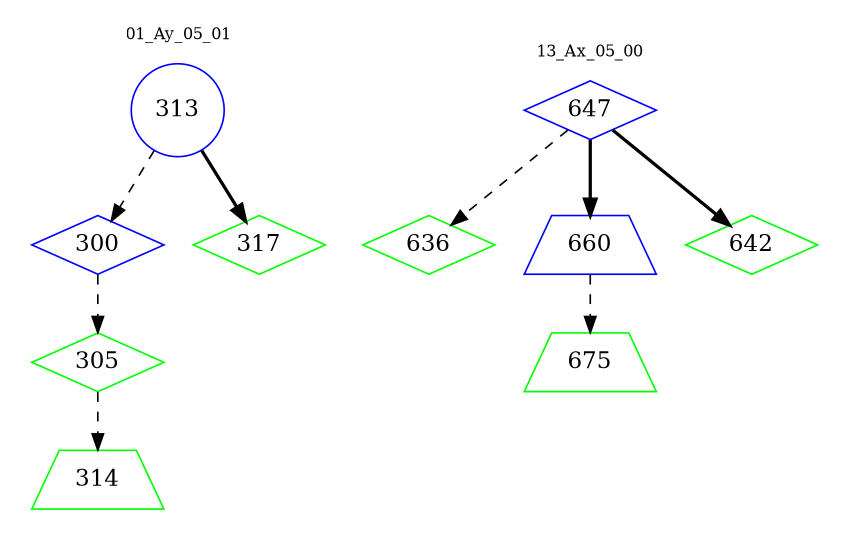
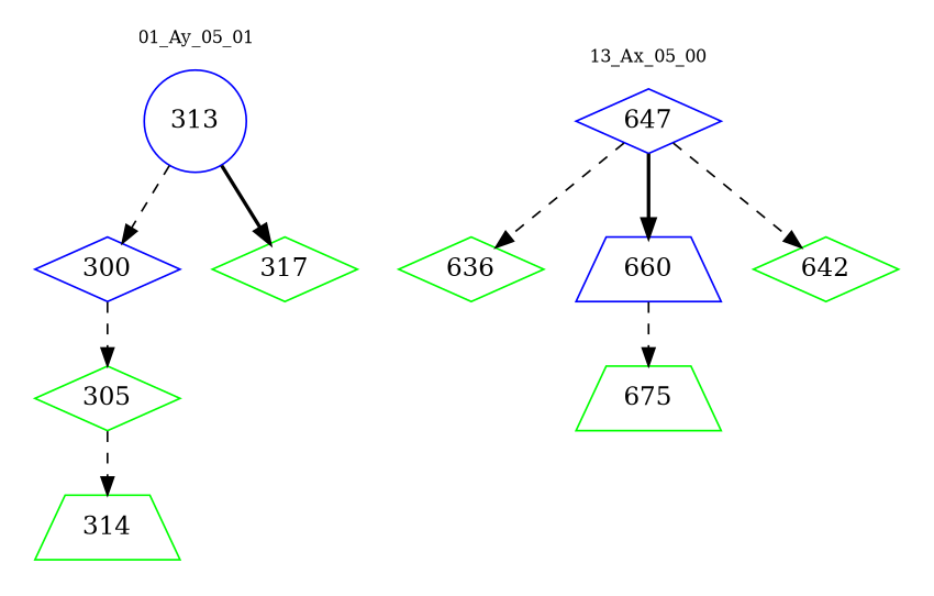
  digraph {
    node [color=green shape=diamond]
    edge [color=black style=dashed]
    n1 [color=blue label=313 shape=circle]
    n2 [color=blue label=300]
    n3 [label=317]
    n4 [label=314 shape=trapezium]
    n5 [label=305]
    n6 [color=blue label=647]
    n7 [label=636]
    n8 [color=blue label=660 shape=trapezium]
    n9 [label=642]
    n10 [label=675 shape=trapezium]
    subgraph cluster_1 {
      color=white
      fontsize=10
      label="01_Ay_05_01"
      n1
      n2
      n3
      n4
      n5
    }
    subgraph cluster_2 {
      color=white
      fontsize=10
      label="13_Ax_05_00"
      n6
      n7
      n8
      n9
      n10
    }
    n1 -> n2
    n1 -> n3 [style=bold]
    n2 -> n5
    n5 -> n4
    n6 -> n7
    n6 -> n8 [style=bold]
-   n6 -> n9 [style=bold]
+   n6 -> n9
    n8 -> n10
  }
